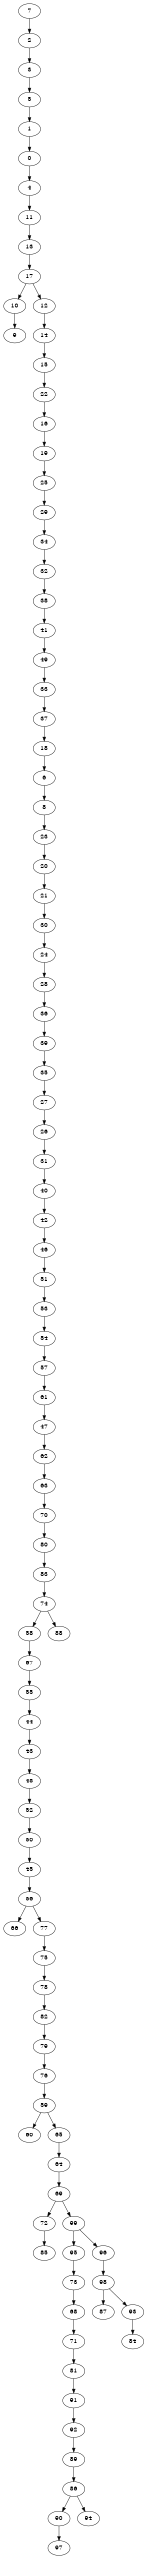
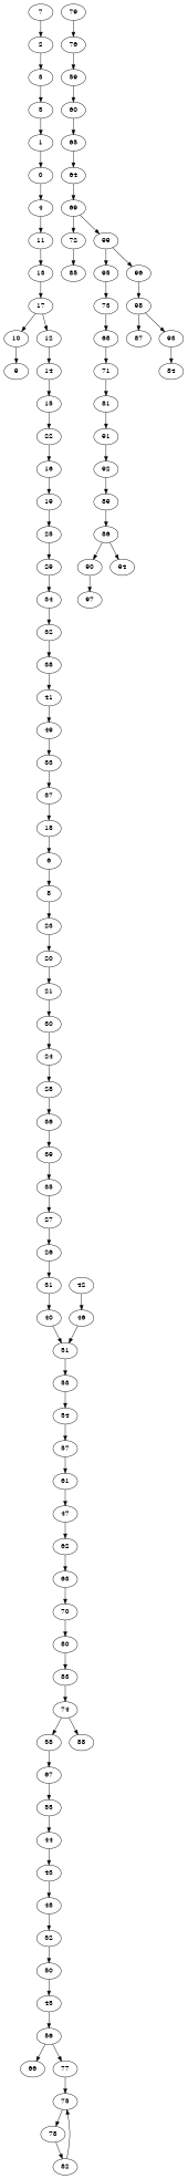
  digraph {
    7
    2
    3
    5
    1
    0
    4
    11
    13
    17
    10
    12
    9
    14
    15
    22
    16
    19
    25
    29
    34
    32
    38
    41
    49
    33
    37
    18
    6
    8
    23
    20
    21
    30
    24
    28
    36
    39
    35
    27
    26
    31
    40
    42
    46
    51
    53
    54
    57
    61
    47
    62
    63
    70
    80
    83
    74
    58
    88
    67
    55
    44
    43
    48
    52
    50
    45
    56
    66
    77
    75
    78
    82
    79
    76
    59
    60
    65
    64
    69
    72
    99
    85
    95
    96
    73
    68
    71
    81
    91
    92
    89
    86
    90
    94
    97
    98
    87
    93
    84
    7 -> 2
    2 -> 3
    3 -> 5
    5 -> 1
    1 -> 0
    0 -> 4
    4 -> 11
    11 -> 13
    13 -> 17
    17 -> 10
    17 -> 12
    10 -> 9
    12 -> 14
    14 -> 15
    15 -> 22
    22 -> 16
    16 -> 19
    19 -> 25
    25 -> 29
    29 -> 34
    34 -> 32
    32 -> 38
    38 -> 41
    41 -> 49
    49 -> 33
    33 -> 37
    37 -> 18
    18 -> 6
    6 -> 8
    8 -> 23
    23 -> 20
    20 -> 21
    21 -> 30
    30 -> 24
    24 -> 28
    28 -> 36
    36 -> 39
    39 -> 35
    35 -> 27
    27 -> 26
    26 -> 31
    31 -> 40
-   40 -> 42
+   40 -> 51
    42 -> 46
    46 -> 51
    51 -> 53
    53 -> 54
    54 -> 57
    57 -> 61
    61 -> 47
    47 -> 62
    62 -> 63
    63 -> 70
    70 -> 80
    80 -> 83
    83 -> 74
    74 -> 58
    74 -> 88
    58 -> 67
    67 -> 55
    55 -> 44
    44 -> 43
    43 -> 48
    48 -> 52
    52 -> 50
    50 -> 45
    45 -> 56
    56 -> 66
    56 -> 77
    77 -> 75
    75 -> 78
    78 -> 82
-   82 -> 79
+   82 -> 75
    79 -> 76
    76 -> 59
    59 -> 60
-   59 -> 65
+   60 -> 65
    65 -> 64
    64 -> 69
    69 -> 72
    69 -> 99
    72 -> 85
    99 -> 95
    99 -> 96
    95 -> 73
    96 -> 98
    73 -> 68
    68 -> 71
    71 -> 81
    81 -> 91
    91 -> 92
    92 -> 89
    89 -> 86
    86 -> 90
    86 -> 94
    90 -> 97
    98 -> 87
    98 -> 93
    93 -> 84
  }
